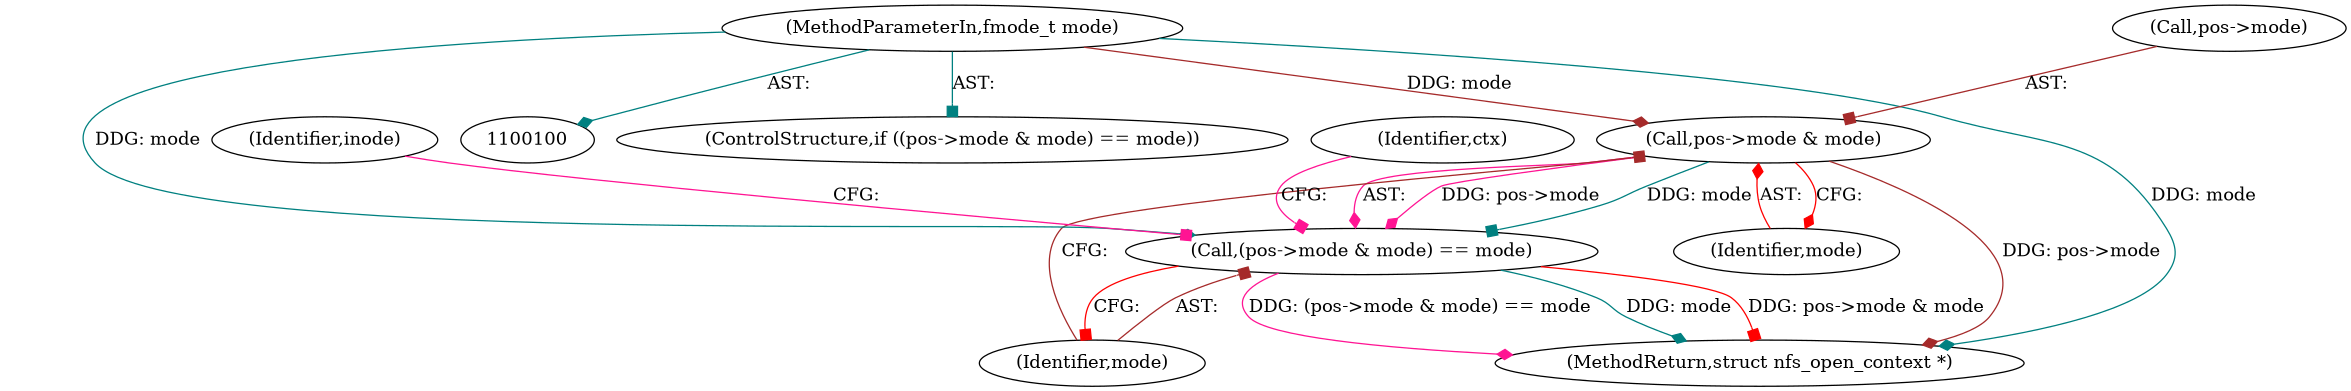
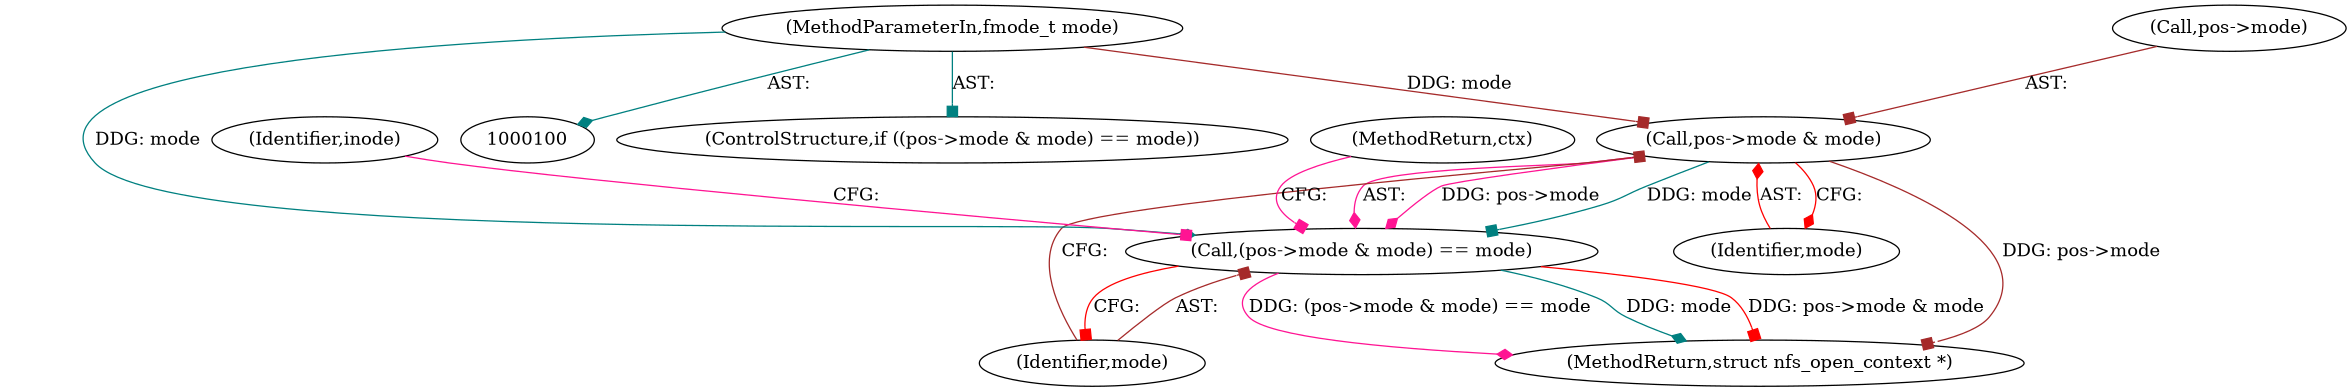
  digraph {
    edge [arrowhead=diamond color=teal]
    n1 [label="(Call,pos->mode & mode)"]
    n2 [label="(Call,(pos->mode & mode) == mode)"]
    n3 [label="(MethodReturn,struct nfs_open_context *)"]
    n4 [label="(Identifier,mode)"]
    n5 [label="(Identifier,mode)"]
    n6 [label="(MethodParameterIn,fmode_t mode)"]
-   1000100 [label=1100100]
+   1000100
    n8 [label="(ControlStructure,if ((pos->mode & mode) == mode))"]
    n9 [label="(Identifier,inode)"]
-   n10 [label="(Identifier,ctx)"]
+   n10 [label="(MethodReturn,ctx)"]
    n11 [label="(Call,pos->mode)"]
    n1 -> n2 [color=deeppink label="AST: "]
    n1 -> n2 [color=deeppink label="DDG: pos->mode"]
    n1 -> n2 [arrowhead=box label="DDG: mode"]
-   n1 -> n3 [color=brown label="DDG: pos->mode"]
+   n1 -> n3 [arrowhead=box color=brown label="DDG: pos->mode"]
    n1 -> n4 [color=red label="CFG: "]
    n2 -> n3 [label="DDG: mode"]
    n2 -> n3 [arrowhead=box color=red label="DDG: pos->mode & mode"]
    n2 -> n3 [color=deeppink label="DDG: (pos->mode & mode) == mode"]
    n2 -> n5 [arrowhead=box color=red label="CFG: "]
    n4 -> n1 [color=red label="AST: "]
    n5 -> n1 [arrowhead=box color=brown label="CFG: "]
    n5 -> n2 [arrowhead=box color=brown label="AST: "]
-   n6 -> n1 [color=brown label="DDG: mode"]
+   n6 -> n1 [arrowhead=box color=brown label="DDG: mode"]
    n6 -> n2 [label="DDG: mode"]
-   n6 -> n3 [label="DDG: mode"]
    n6 -> 1000100 [label="AST: "]
    n6 -> n8 [arrowhead=box label="AST: "]
    n9 -> n2 [arrowhead=box color=deeppink label="CFG: "]
    n10 -> n2 [arrowhead=box color=deeppink label="CFG: "]
    n11 -> n1 [arrowhead=box color=brown label="AST: "]
  }
